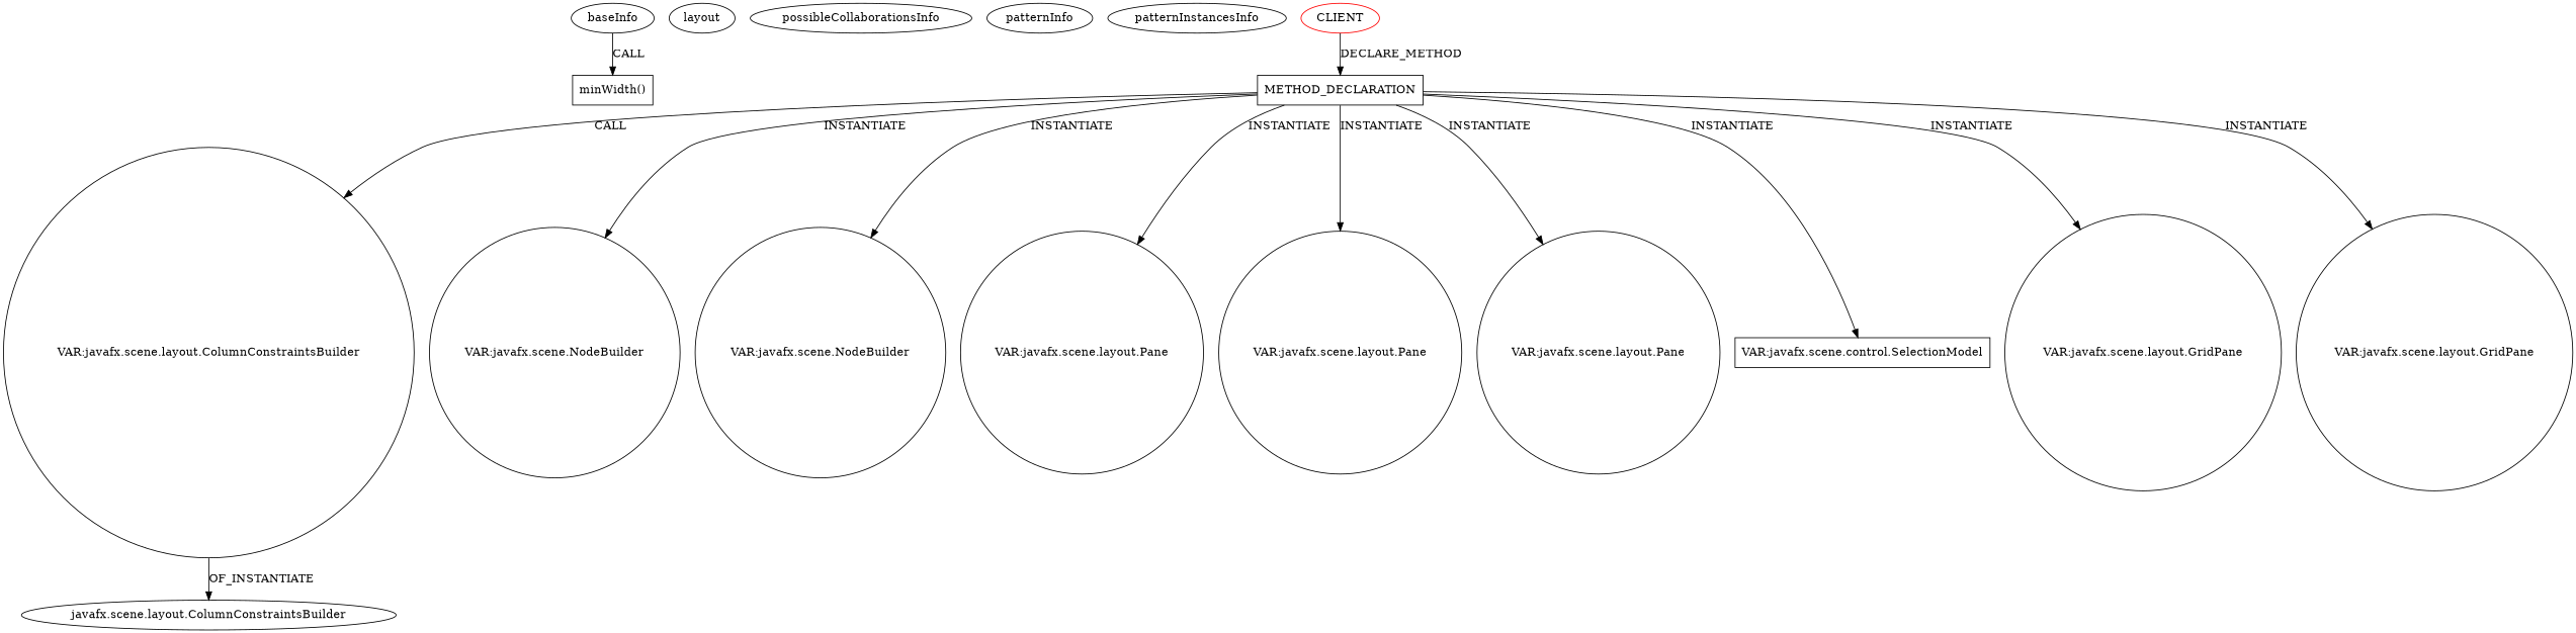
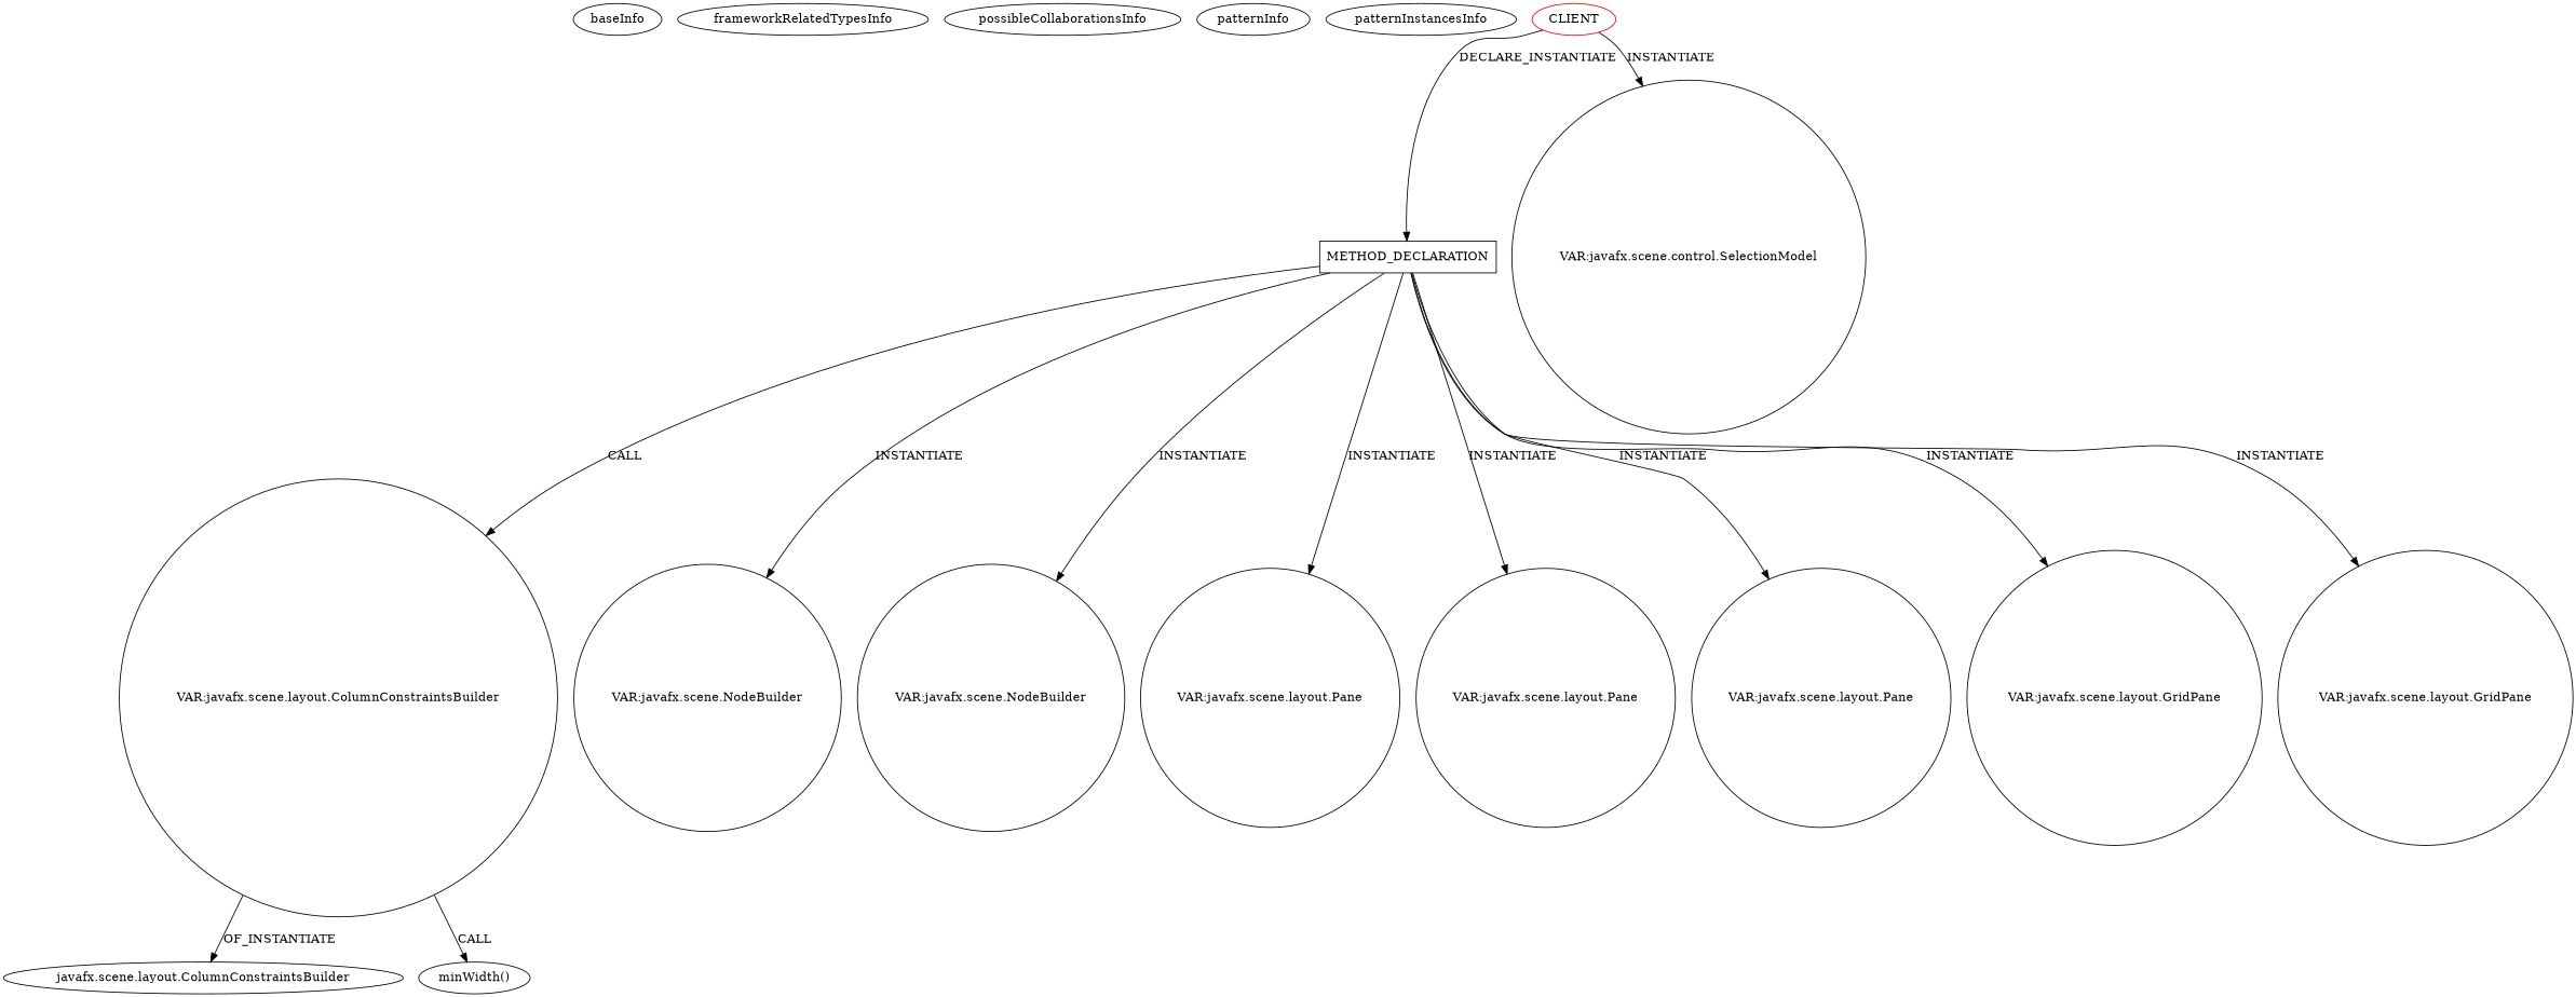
  digraph {
    node [isFrameworkType=false vertexType=VARIABLE_EXPRESION shape=circle]
    baseInfo [category=pattern graphId=4284 isAnonymous=false possibleRelation=false isFrameworkType="" vertexType="" shape=""]
-   frameworkRelatedTypesInfo [label=layout isFrameworkType="" vertexType="" shape=""]
+   frameworkRelatedTypesInfo [isFrameworkType="" vertexType="" shape=""]
    possibleCollaborationsInfo [isFrameworkType="" vertexType="" shape=""]
    patternInfo [frequency=2.0 patternRootClient=0 isFrameworkType="" vertexType="" shape=""]
    patternInstancesInfo [0="SaiPradeepDandem-javafx2-gradient-builder~/SaiPradeepDandem-javafx2-gradient-builder/javafx2-gradient-builder-master/src/main/java/com/javafx/gradientbuilder/application/RadialSettingsLayout.java~RadialSettingsLayout~1170" 1="SaiPradeepDandem-javafx2-gradient-builder~/SaiPradeepDandem-javafx2-gradient-builder/javafx2-gradient-builder-master/src/main/java/com/javafx/gradientbuilder/application/LinearSettingsLayout.java~LinearSettingsLayout~1172" isFrameworkType="" vertexType="" shape=""]
    n6 [label="javafx.scene.layout.ColumnConstraintsBuilder" vertexType=FRAMEWORK_CLASS_TYPE shape=""]
    n7 [label="VAR:javafx.scene.layout.ColumnConstraintsBuilder"]
-   n8 [label="minWidth()" shape=box vertexType=INSIDE_CALL]
+   n8 [label="minWidth()" shape=ellipse vertexType=INSIDE_CALL]
    n9 [label=METHOD_DECLARATION shape=box vertexType=CLIENT_METHOD_DECLARATION]
    n10 [label="VAR:javafx.scene.NodeBuilder"]
    n11 [label="VAR:javafx.scene.NodeBuilder"]
    n12 [label="VAR:javafx.scene.layout.Pane"]
    n13 [label="VAR:javafx.scene.layout.Pane"]
    n14 [label="VAR:javafx.scene.layout.Pane"]
-   n15 [label="VAR:javafx.scene.control.SelectionModel" shape=box]
+   n15 [label="VAR:javafx.scene.control.SelectionModel"]
    n16 [label="VAR:javafx.scene.layout.GridPane"]
    n17 [label="VAR:javafx.scene.layout.GridPane"]
    n18 [color=red label=CLIENT vertexType=ROOT_CLIENT_CLASS_DECLARATION shape=""]
    n7 -> n6 [label=OF_INSTANTIATE]
-   baseInfo -> n8 [label=CALL]
+   n7 -> n8 [label=CALL]
    n9 -> n7 [label=CALL]
    n9 -> n10 [label=INSTANTIATE]
    n9 -> n11 [label=INSTANTIATE]
    n9 -> n12 [label=INSTANTIATE]
    n9 -> n13 [label=INSTANTIATE]
    n9 -> n14 [label=INSTANTIATE]
-   n9 -> n15 [label=INSTANTIATE]
+   n18 -> n15 [label=INSTANTIATE]
    n9 -> n16 [label=INSTANTIATE]
    n9 -> n17 [label=INSTANTIATE]
-   n18 -> n9 [label=DECLARE_METHOD]
+   n18 -> n9 [label=DECLARE_INSTANTIATE]
  }
